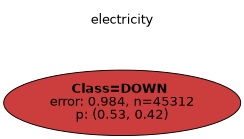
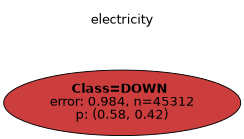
  digraph {
    nodesep=1
    ranksep=0.5
    splines=false
    node [color=black fontname=helvetica style=filled]
    n1 [fillcolor=white label=electricity shape=plaintext]
-   n2 [fillcolor="0.000 0.7 0.800" label=<<b> Class=DOWN </b> <br/> error: 0.984, n=45312 <br/> p: (0.53, 0.42) > shape=oval]
+   n2 [fillcolor="0.000 0.7 0.800" label=<<b> Class=DOWN </b> <br/> error: 0.984, n=45312 <br/> p: (0.58, 0.42) > shape=oval]
    n1 -> n2 [fontname=helvetica headport=n style=invis tailport=s]
  }
